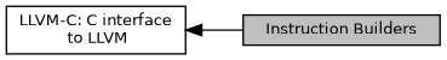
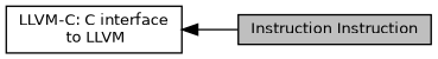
  digraph {
    rankdir=LR
    node [color=black fontname=Helvetica fontsize=10 shape=box]
    n1 [height=0.2 label="LLVM-C: C interface\l to LLVM" width=0.4]
-   n2 [fillcolor=grey75 fontcolor=black height=0.2 label="Instruction Builders" style=filled width=0.4]
+   n2 [fillcolor=grey75 fontcolor=black height=0.2 label="Instruction Instruction" style=filled width=0.4]
    n1 -> n2 [dir=back fontname=Helvetica fontsize=10 labelfontname=Helvetica labelfontsize=10 shape=plaintext style=solid]
  }
